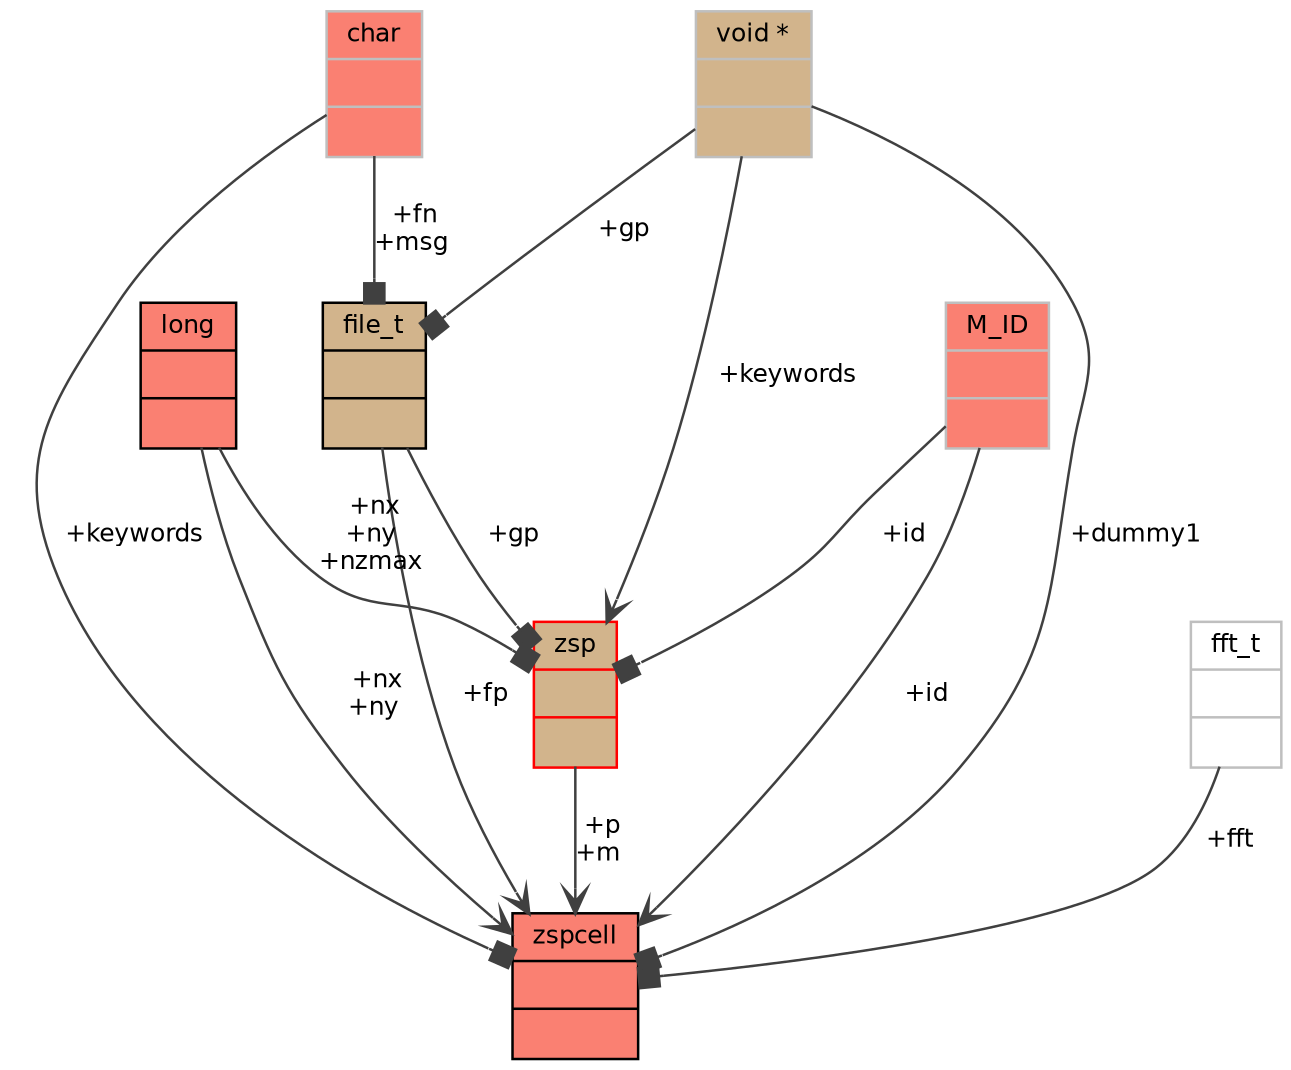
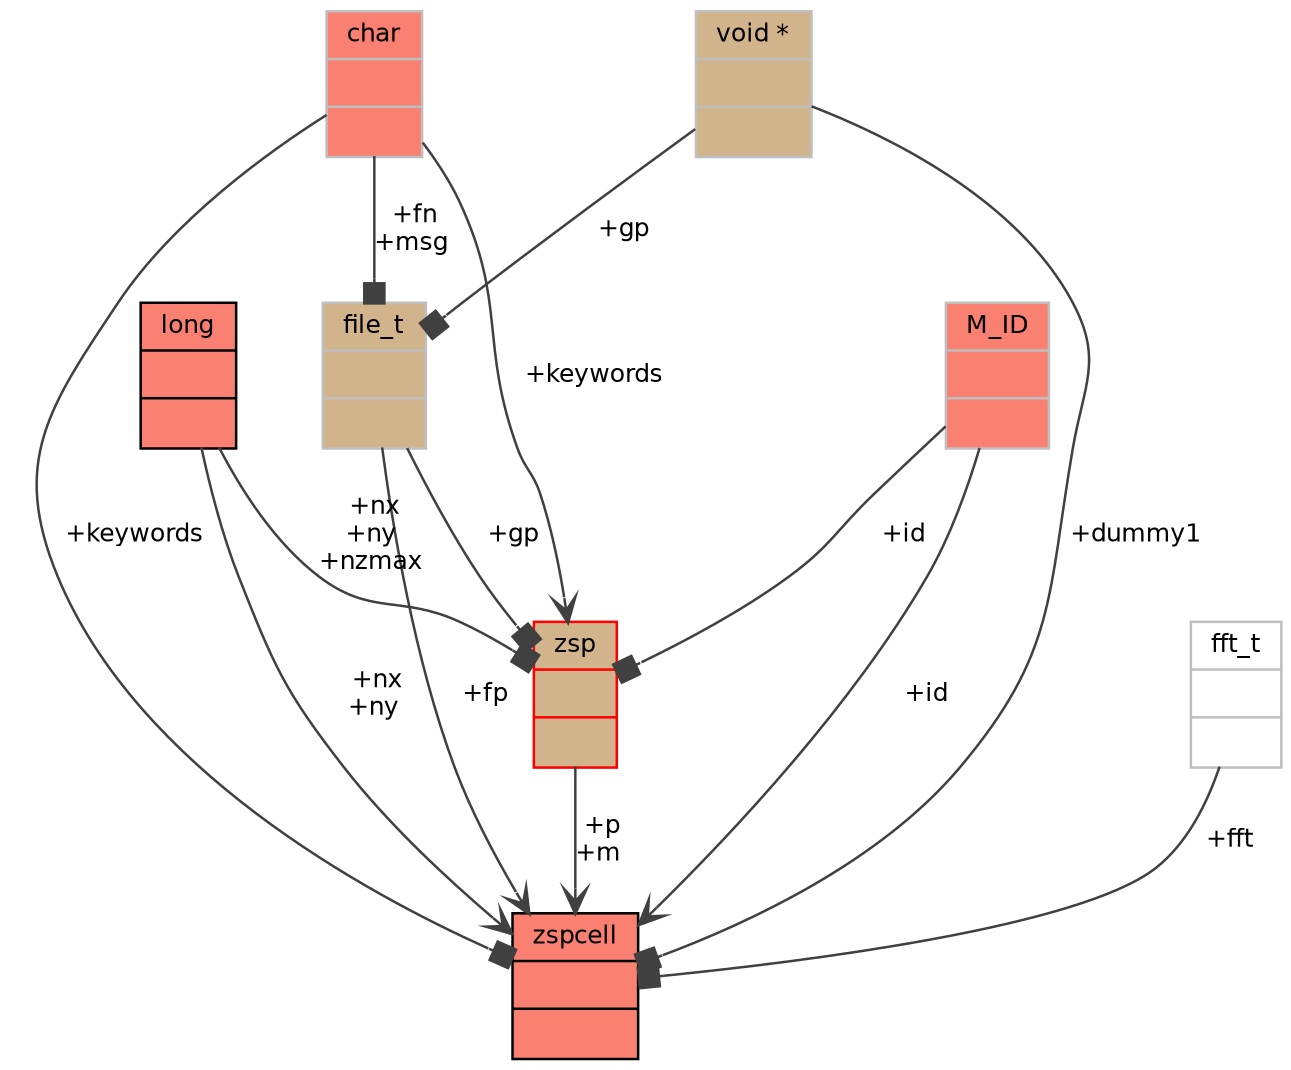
  digraph {
    node [color=grey75 fillcolor=salmon fontname=Helvetica fontsize=10 shape=record style=filled]
    edge [arrowhead=box color=grey25 fontname=Helvetica fontsize=10 labelfontname=Helvetica labelfontsize=10 style=solid]
    n1 [color=black fontcolor=black height=0.2 label="{zspcell\n||}" width=0.4]
-   n2 [color=black fillcolor=tan height=0.2 label="{file_t\n||}" width=0.4]
+   n2 [fillcolor=tan height=0.2 label="{file_t\n||}" width=0.4]
    n3 [color=red fillcolor=tan height=0.2 label="{zsp\n||}" width=0.4]
    n4 [height=0.2 label="{char\n||}" width=0.4]
    n5 [fillcolor=tan height=0.2 label="{void *\n||}" width=0.4]
    n6 [color=black height=0.2 label="{long\n||}" width=0.4]
    n7 [height=0.2 label="{M_ID\n||}" width=0.4]
    n8 [fillcolor=white height=0.2 label="{fft_t\n||}" width=0.4]
    n2 -> n1 [arrowhead=vee label=" +fp"]
    n2 -> n3 [label=" +gp"]
    n3 -> n1 [arrowhead=vee label=" +p\n+m"]
    n4 -> n1 [label=" +keywords"]
    n4 -> n2 [label=" +fn\n+msg"]
-   n5 -> n3 [arrowhead=vee label=" +keywords"]
+   n4 -> n3 [arrowhead=vee label=" +keywords"]
    n5 -> n1 [label=" +dummy1"]
    n5 -> n2 [label=" +gp"]
    n6 -> n1 [arrowhead=vee label=" +nx\n+ny"]
    n6 -> n3 [label=" +nx\n+ny\n+nzmax"]
    n7 -> n1 [arrowhead=vee label=" +id"]
    n7 -> n3 [label=" +id"]
    n8 -> n1 [label=" +fft"]
  }
